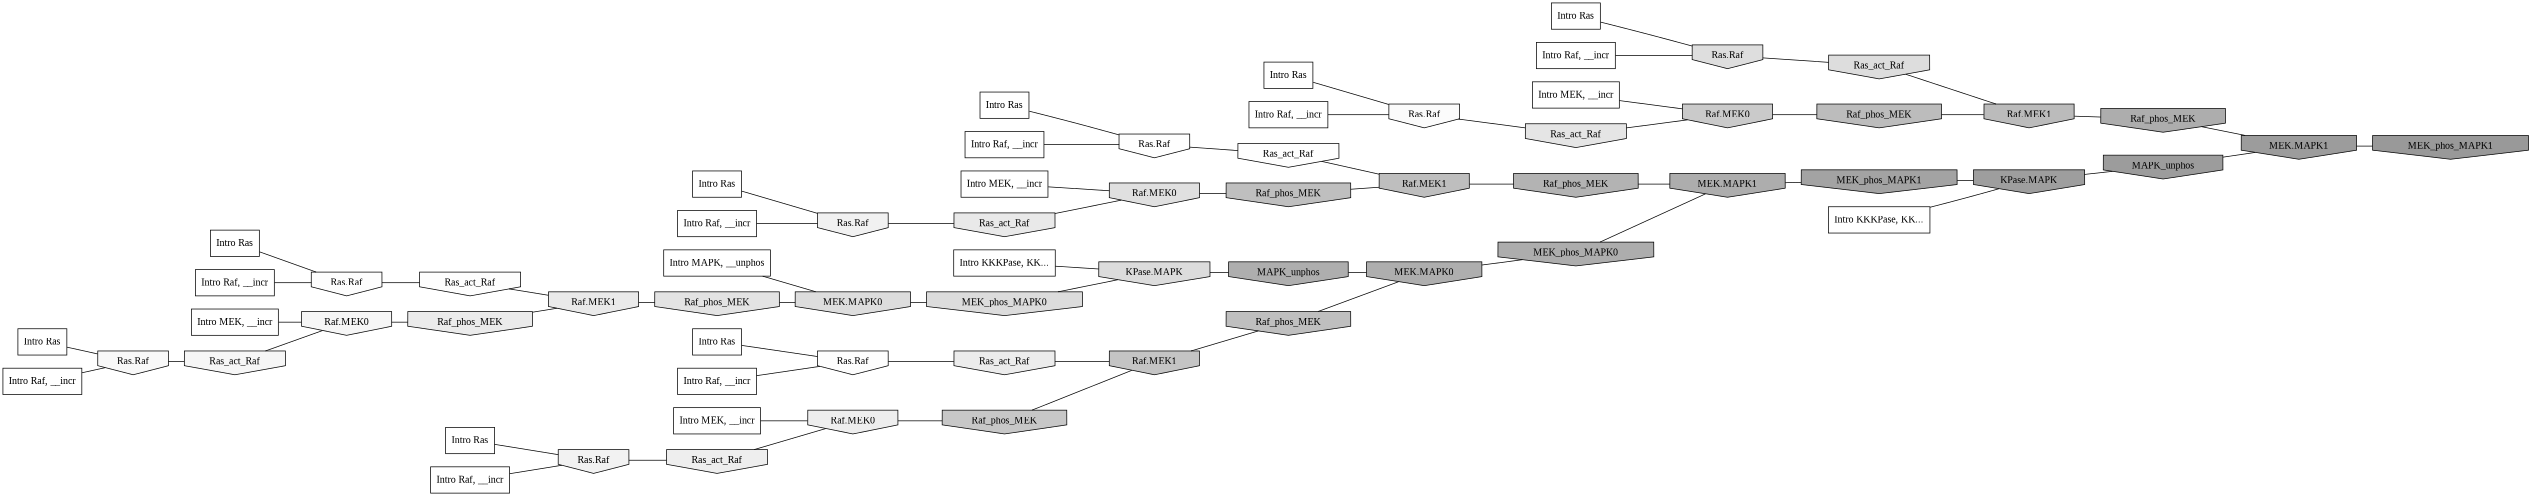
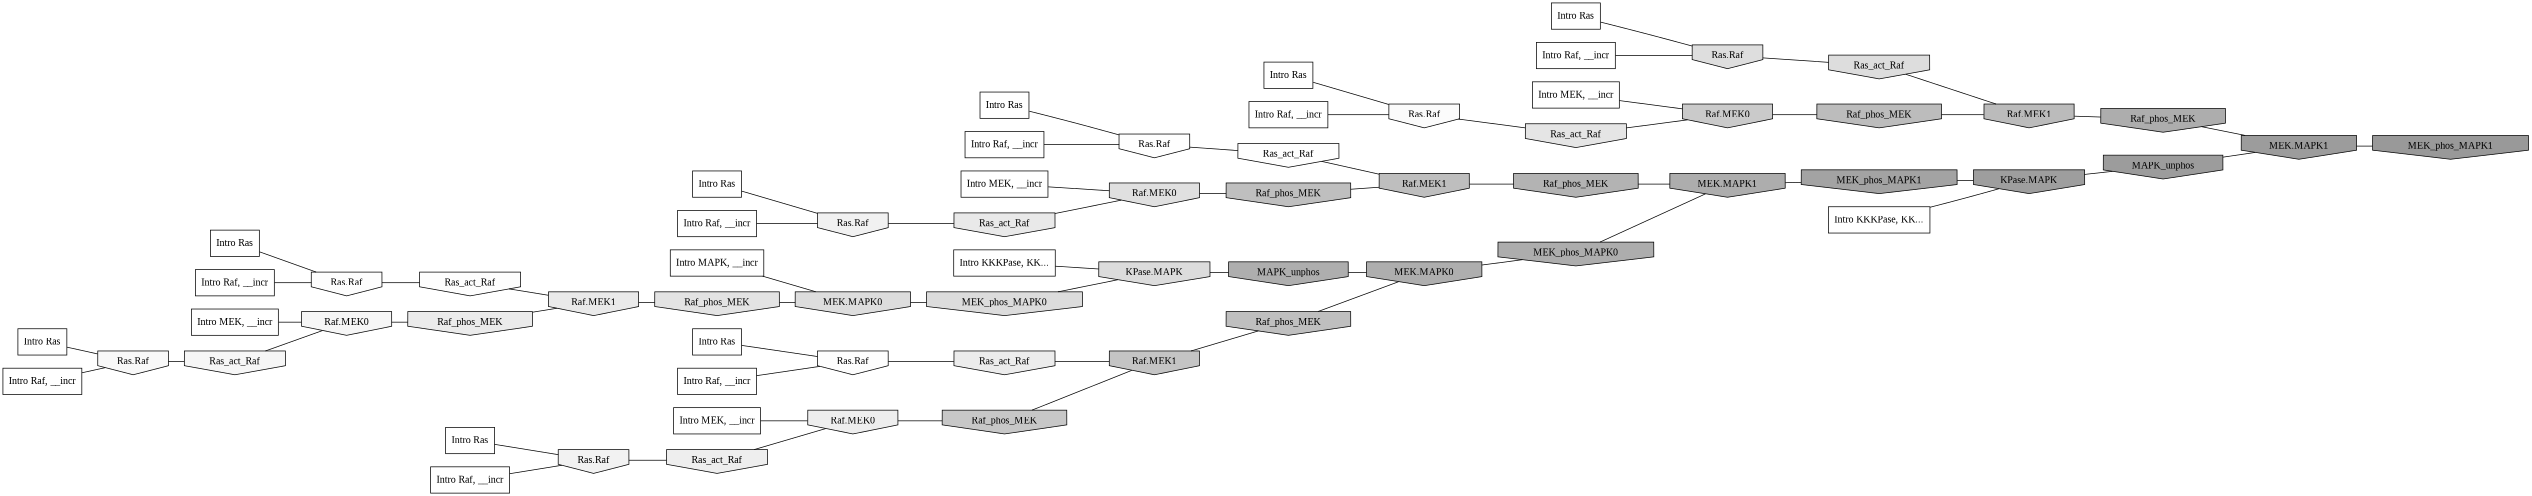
  digraph {
    rankdir=LR
    ranksep=0.30
    fontname="Liberation Serif"
    node [fillcolor="0.000 0.000 1.000" fontname="Liberation Serif" shape=invhouse style=filled]
    edge [color="0.000 0.000 0.000" dir=none fontname="Liberation Serif"]
    n1 [label="Intro Ras" shape=rectangle]
    n2 [fillcolor="0.000 0.000 0.869" label="Ras.Raf"]
    n3 [label="Intro Ras" shape=rectangle]
    n4 [fillcolor="0.000 0.000 0.992" label="Ras.Raf"]
    n5 [label="Intro Ras" shape=rectangle]
    n6 [fillcolor="0.000 0.000 0.982" label="Ras.Raf"]
    n7 [label="Intro Ras" shape=rectangle]
    n8 [fillcolor="0.000 0.000 0.995" label="Ras.Raf"]
    n9 [label="Intro Ras" shape=rectangle]
    n10 [fillcolor="0.000 0.000 0.992" label="Ras.Raf"]
    n11 [label="Intro Ras" shape=rectangle]
    n12 [fillcolor="0.000 0.000 0.946" label="Ras.Raf"]
    n13 [label="Intro Ras" shape=rectangle]
    n14 [fillcolor="0.000 0.000 0.943" label="Ras.Raf"]
    n15 [label="Intro Ras" shape=rectangle]
    n16 [fillcolor="0.000 0.000 0.969" label="Ras.Raf"]
    n17 [label="Intro Raf, __incr" shape=rectangle]
    n18 [label="Intro Raf, __incr" shape=rectangle]
    n19 [label="Intro Raf, __incr" shape=rectangle]
    n20 [label="Intro Raf, __incr" shape=rectangle]
    n21 [label="Intro Raf, __incr" shape=rectangle]
    n22 [label="Intro Raf, __incr" shape=rectangle]
    n23 [label="Intro Raf, __incr" shape=rectangle]
    n24 [label="Intro Raf, __incr" shape=rectangle]
    n25 [label="Intro MEK, __incr" shape=rectangle]
    n26 [fillcolor="0.000 0.000 0.790" label="Raf.MEK0"]
    n27 [label="Intro MEK, __incr" shape=rectangle]
    n28 [fillcolor="0.000 0.000 0.877" label="Raf.MEK0"]
    n29 [label="Intro MEK, __incr" shape=rectangle]
    n30 [fillcolor="0.000 0.000 0.961" label="Raf.MEK0"]
    n31 [label="Intro MEK, __incr" shape=rectangle]
    n32 [fillcolor="0.000 0.000 0.933" label="Raf.MEK0"]
-   n33 [label="Intro MAPK, __unphos" shape=rectangle]
+   n33 [label="Intro MAPK, __incr" shape=rectangle]
    n34 [fillcolor="0.000 0.000 0.864" label="MEK.MAPK0"]
    n35 [label="Intro KKKPase, KK..." shape=rectangle]
    n36 [fillcolor="0.000 0.000 0.860" label="KPase.MAPK"]
    n37 [label="Intro KKKPase, KK..." shape=rectangle]
    n38 [fillcolor="0.000 0.000 0.618" label="KPase.MAPK"]
    n39 [fillcolor="0.000 0.000 0.994" label=Ras_act_Raf]
    n40 [fillcolor="0.000 0.000 0.744" label="Raf.MEK1"]
    n41 [fillcolor="0.000 0.000 0.923" label=Ras_act_Raf]
    n42 [fillcolor="0.000 0.000 0.989" label=Ras_act_Raf]
    n43 [fillcolor="0.000 0.000 0.917" label="Raf.MEK1"]
    n44 [fillcolor="0.000 0.000 0.897" label=Ras_act_Raf]
    n45 [fillcolor="0.000 0.000 0.961" label=Ras_act_Raf]
    n46 [fillcolor="0.000 0.000 0.918" label=Raf_phos_MEK]
    n47 [fillcolor="0.000 0.000 0.933" label=Ras_act_Raf]
    n48 [fillcolor="0.000 0.000 0.914" label=Ras_act_Raf]
    n49 [fillcolor="0.000 0.000 0.780" label=Raf_phos_MEK]
    n50 [fillcolor="0.000 0.000 0.766" label="Raf.MEK1"]
    n51 [fillcolor="0.000 0.000 0.889" label=Raf_phos_MEK]
    n52 [fillcolor="0.000 0.000 0.750" label=Raf_phos_MEK]
    n53 [fillcolor="0.000 0.000 0.867" label=Ras_act_Raf]
    n54 [fillcolor="0.000 0.000 0.732" label="Raf.MEK1"]
    n55 [fillcolor="0.000 0.000 0.861" label=MEK_phos_MAPK0]
    n56 [fillcolor="0.000 0.000 0.682" label=MAPK_unphos]
    n57 [fillcolor="0.000 0.000 0.738" label=Raf_phos_MEK]
    n58 [fillcolor="0.000 0.000 0.750" label=Raf_phos_MEK]
    n59 [fillcolor="0.000 0.000 0.682" label="MEK.MAPK0"]
    n60 [fillcolor="0.000 0.000 0.700" label=Raf_phos_MEK]
    n61 [fillcolor="0.000 0.000 0.678" label=Raf_phos_MEK]
    n62 [fillcolor="0.000 0.000 0.678" label="MEK.MAPK1"]
    n63 [fillcolor="0.000 0.000 0.678" label=MEK_phos_MAPK0]
    n64 [fillcolor="0.000 0.000 0.638" label=MEK_phos_MAPK1]
    n65 [fillcolor="0.000 0.000 0.611" label="MEK.MAPK1"]
    n66 [fillcolor="0.000 0.000 0.611" label=MAPK_unphos]
    n67 [fillcolor="0.000 0.000 0.600" label=MEK_phos_MAPK1]
    n1 -> n2
    n2 -> n53
    n3 -> n4
    n4 -> n41
    n5 -> n6
    n6 -> n44
    n7 -> n8
    n8 -> n39
    n9 -> n10
    n10 -> n42
    n11 -> n12
    n12 -> n47
    n13 -> n14
    n14 -> n48
    n15 -> n16
    n16 -> n45
    n17 -> n14
    n18 -> n12
    n19 -> n16
    n20 -> n10
    n21 -> n4
    n22 -> n6
    n23 -> n8
    n24 -> n2
    n25 -> n26
    n26 -> n57
    n27 -> n28
    n28 -> n52
    n29 -> n30
    n30 -> n46
    n31 -> n32
    n32 -> n49
    n33 -> n34
    n34 -> n55
    n35 -> n36
    n36 -> n56
    n37 -> n38
    n38 -> n66
    n39 -> n40
    n40 -> n60
    n41 -> n50
    n42 -> n43
    n43 -> n51
    n44 -> n26
    n45 -> n30
    n46 -> n43
    n47 -> n32
    n48 -> n28
    n49 -> n50
    n50 -> n58
    n51 -> n34
    n52 -> n40
    n53 -> n54
    n54 -> n61
    n55 -> n36
    n56 -> n59
    n57 -> n54
    n58 -> n59
    n59 -> n63
    n60 -> n62
    n61 -> n65
    n62 -> n64
    n63 -> n62
    n64 -> n38
    n65 -> n67
    n66 -> n65
  }
